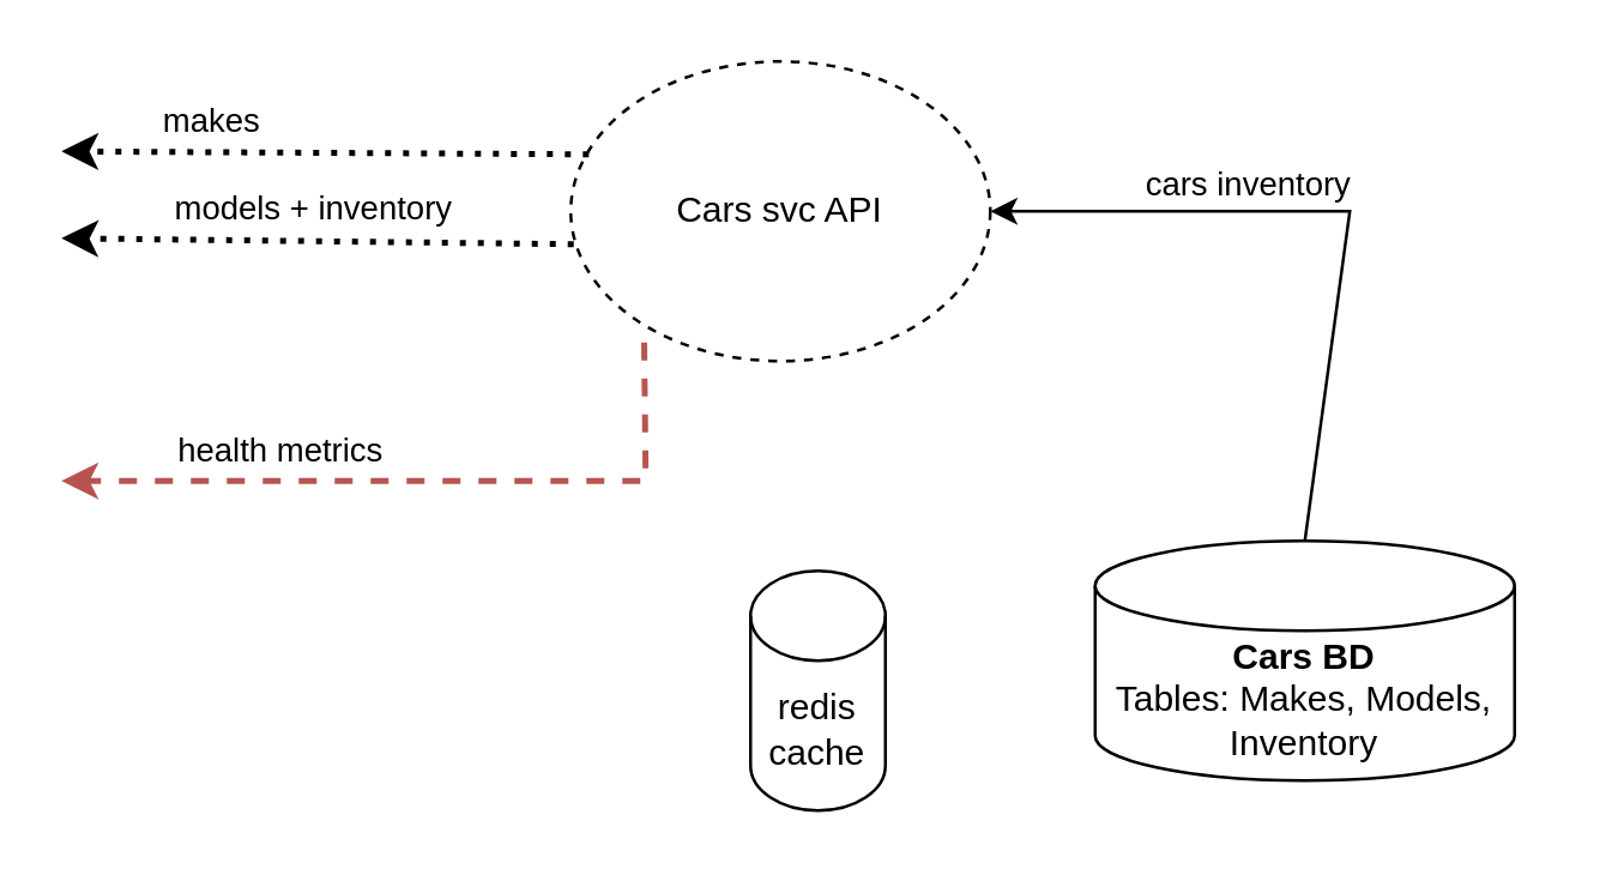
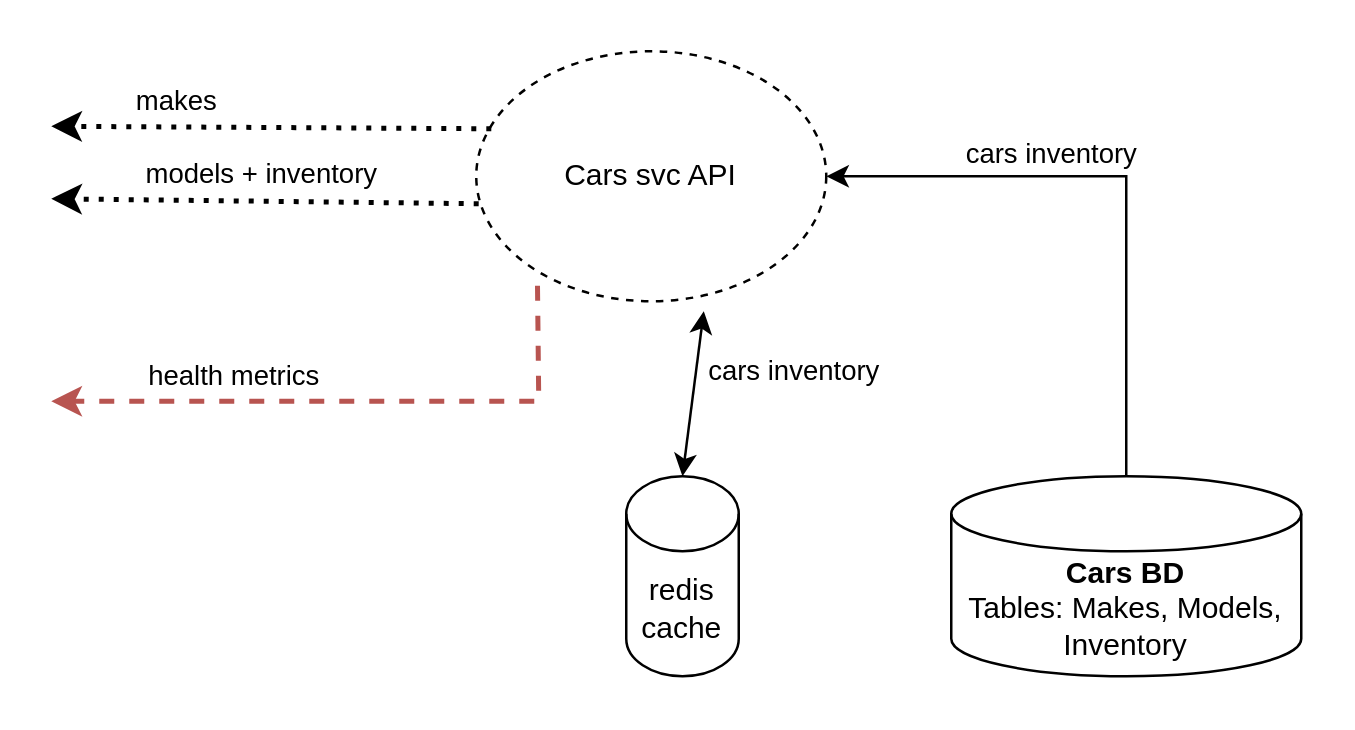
  <mxCell id="0" />
  <mxCell id="1" parent="0" />
- <mxCell id="2" value="&lt;b&gt;Cars BD&lt;br&gt;&lt;/b&gt;Tables: Makes, Models, Inventory" style="shape=cylinder3;whiteSpace=wrap;html=1;boundedLbl=1;backgroundOutline=1;size=15;" vertex="1" parent="1"><mxGeometry x="365" y="180" width="140" height="80" as="geometry" /></mxCell>
+ <mxCell id="2" value="&lt;b&gt;Cars BD&lt;br&gt;&lt;/b&gt;Tables: Makes, Models, Inventory" style="shape=cylinder3;whiteSpace=wrap;html=1;boundedLbl=1;backgroundOutline=1;size=15;" vertex="1" parent="1"><mxGeometry x="380" y="190" width="140" height="80" as="geometry" /></mxCell>
  <mxCell id="3" value="Cars svc API" style="ellipse;whiteSpace=wrap;html=1;dashed=1;" vertex="1" parent="1"><mxGeometry x="190" y="20" width="140" height="100" as="geometry" /></mxCell>
  <mxCell id="4" value="" style="endArrow=classic;html=1;rounded=0;exitX=0.5;exitY=0;exitDx=0;exitDy=0;exitPerimeter=0;entryX=1;entryY=0.5;entryDx=0;entryDy=0;" edge="1" parent="1" source="2" target="3"><mxGeometry width="50" height="50" relative="1" as="geometry"><mxPoint x="440" y="130" as="sourcePoint" /><mxPoint x="490" y="80" as="targetPoint" /><Array as="points"><mxPoint x="450" y="70" /></Array></mxGeometry></mxCell>
  <mxCell id="5" value="cars inventory" style="edgeLabel;html=1;align=center;verticalAlign=middle;resizable=0;points=[];" vertex="1" connectable="0" parent="4"><mxGeometry x="0.162" y="-3" relative="1" as="geometry"><mxPoint x="-12" y="-7" as="offset" /></mxGeometry></mxCell>
  <mxCell id="6" value="" style="endArrow=classic;dashed=1;html=1;dashPattern=1 2;strokeWidth=2;rounded=0;exitX=0.043;exitY=0.31;exitDx=0;exitDy=0;endFill=1;exitPerimeter=0;" edge="1" parent="1" source="3"><mxGeometry width="50" height="50" relative="1" as="geometry"><mxPoint x="90" y="70" as="sourcePoint" /><mxPoint x="20" y="50" as="targetPoint" /></mxGeometry></mxCell>
  <mxCell id="7" value="makes" style="edgeLabel;html=1;align=center;verticalAlign=middle;resizable=0;points=[];" vertex="1" connectable="0" parent="6"><mxGeometry x="0.297" y="-4" relative="1" as="geometry"><mxPoint x="-13" y="-7" as="offset" /></mxGeometry></mxCell>
  <mxCell id="8" value="" style="endArrow=classic;dashed=1;html=1;dashPattern=1 2;strokeWidth=2;rounded=0;endFill=1;exitX=0.007;exitY=0.61;exitDx=0;exitDy=0;exitPerimeter=0;" edge="1" parent="1" source="3"><mxGeometry width="50" height="50" relative="1" as="geometry"><mxPoint x="210.004" y="80.856" as="sourcePoint" /><mxPoint x="20" y="79" as="targetPoint" /></mxGeometry></mxCell>
  <mxCell id="9" value="models + inventory" style="edgeLabel;html=1;align=center;verticalAlign=middle;resizable=0;points=[];" vertex="1" connectable="0" parent="8"><mxGeometry x="0.297" y="-4" relative="1" as="geometry"><mxPoint x="23" y="-7" as="offset" /></mxGeometry></mxCell>
  <mxCell id="10" value="" style="endArrow=classic;dashed=1;html=1;strokeWidth=2;rounded=0;endFill=1;fillColor=#f8cecc;strokeColor=#b85450;exitX=0.175;exitY=0.938;exitDx=0;exitDy=0;exitPerimeter=0;" edge="1" parent="1" source="3"><mxGeometry width="50" height="50" relative="1" as="geometry"><mxPoint x="230.001" y="150.76" as="sourcePoint" /><mxPoint x="20" y="160" as="targetPoint" /><Array as="points"><mxPoint x="215" y="160" /></Array></mxGeometry></mxCell>
  <mxCell id="11" value="health metrics" style="edgeLabel;html=1;align=center;verticalAlign=middle;resizable=0;points=[];" vertex="1" connectable="0" parent="10"><mxGeometry x="0.297" y="-4" relative="1" as="geometry"><mxPoint x="-13" y="-7" as="offset" /></mxGeometry></mxCell>
  <mxCell id="12" value="redis&lt;br&gt;cache" style="shape=cylinder3;whiteSpace=wrap;html=1;boundedLbl=1;backgroundOutline=1;size=15;" vertex="1" parent="1"><mxGeometry x="250" y="190" width="45" height="80" as="geometry" /></mxCell>
+ <mxCell id="13" value="" style="endArrow=classic;startArrow=classic;html=1;rounded=0;strokeWidth=1;entryX=0.65;entryY=1.04;entryDx=0;entryDy=0;entryPerimeter=0;exitX=0.5;exitY=0;exitDx=0;exitDy=0;exitPerimeter=0;" edge="1" parent="1" source="12" target="3"><mxGeometry width="50" height="50" relative="1" as="geometry"><mxPoint x="270" y="160" as="sourcePoint" /><mxPoint x="320" y="110" as="targetPoint" /></mxGeometry></mxCell>
+ <mxCell id="14" value="cars inventory" style="edgeLabel;html=1;align=center;verticalAlign=middle;resizable=0;points=[];" vertex="1" connectable="0" parent="13"><mxGeometry x="0.304" y="-2" relative="1" as="geometry"><mxPoint x="37" as="offset" /></mxGeometry></mxCell>
